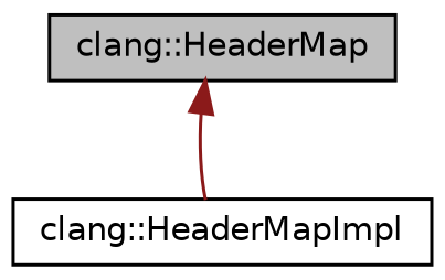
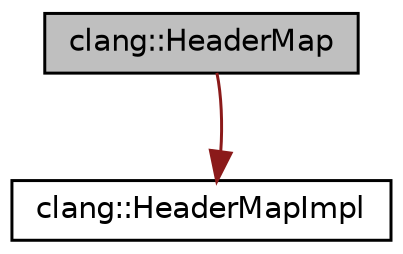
  digraph {
    node [color=black fontname=Helvetica fontsize=10 shape=record]
    n1 [fillcolor=grey75 fontcolor=black height=0.2 label="clang::HeaderMap" style=filled width=0.4]
    n2 [height=0.2 label="clang::HeaderMapImpl" width=0.4]
-   n1 -> n2 [color=firebrick4 dir=back fontname=Helvetica fontsize=10 labelfontname=Helvetica labelfontsize=10 style=solid]
+   n2 -> n1 [color=firebrick4 dir=back fontname=Helvetica fontsize=10 labelfontname=Helvetica labelfontsize=10 style=solid]
  }
